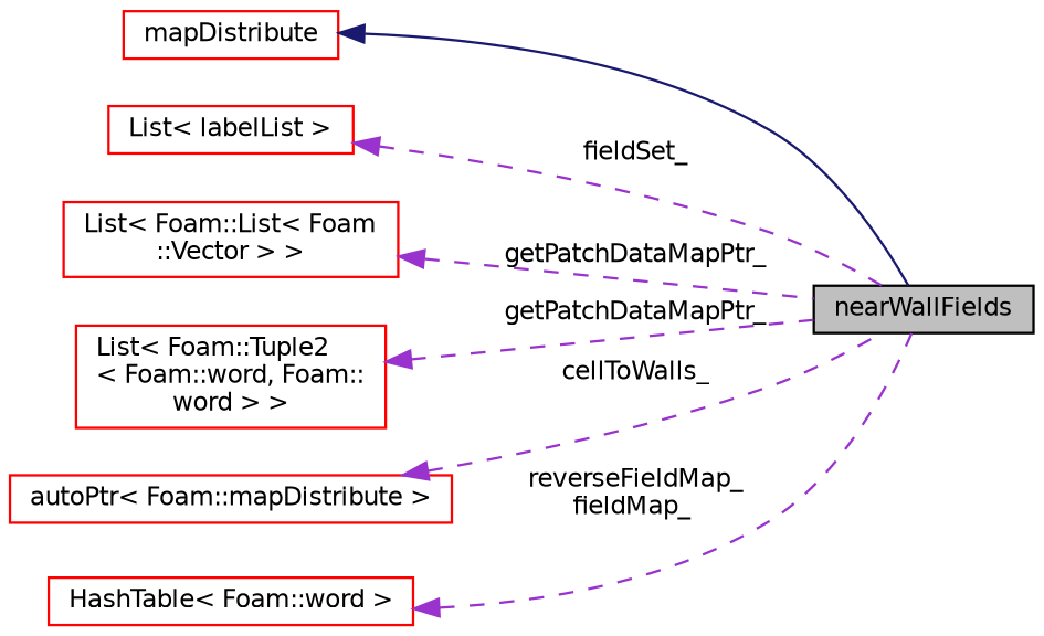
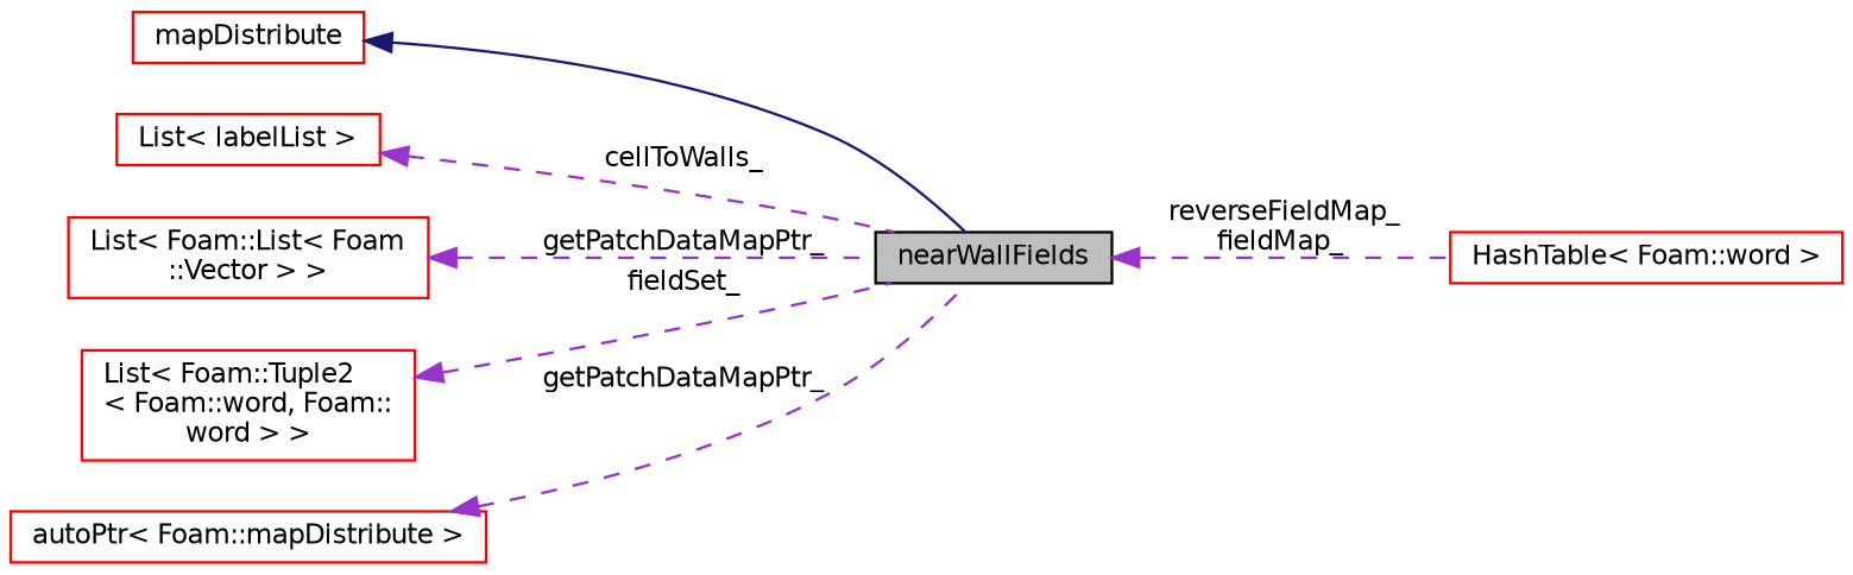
  digraph {
    rankdir=LR
    node [color=red fontname=Helvetica fontsize=10 shape=record]
    edge [color=darkorchid3 dir=back fontname=Helvetica fontsize=10 labelfontname=Helvetica labelfontsize=10 style=dashed]
    n1 [color=black fillcolor=grey75 fontcolor=black height=0.2 label=nearWallFields style=filled width=0.4]
    n2 [height=0.2 label=mapDistribute width=0.4]
    n3 [height=0.2 label="List\< labelList \>" width=0.4]
    n4 [height=0.2 label="List\< Foam::List\< Foam\l::Vector \> \>" width=0.4]
    n5 [height=0.2 label="List\< Foam::Tuple2\l\< Foam::word, Foam::\lword \> \>" width=0.4]
    n6 [height=0.2 label="autoPtr\< Foam::mapDistribute \>" width=0.4]
    n7 [height=0.2 label="HashTable\< Foam::word \>" width=0.4]
    n2 -> n1 [color=midnightblue style=solid]
-   n3 -> n1 [label=" fieldSet_"]
+   n3 -> n1 [label=" cellToWalls_"]
    n4 -> n1 [label=" getPatchDataMapPtr_"]
-   n5 -> n1 [label=" getPatchDataMapPtr_"]
-   n6 -> n1 [label=" cellToWalls_"]
-   n7 -> n1 [label=" reverseFieldMap_\nfieldMap_"]
+   n5 -> n1 [label=" fieldSet_"]
+   n6 -> n1 [label=" getPatchDataMapPtr_"]
+   n1 -> n7 [label=" reverseFieldMap_\nfieldMap_"]
  }
